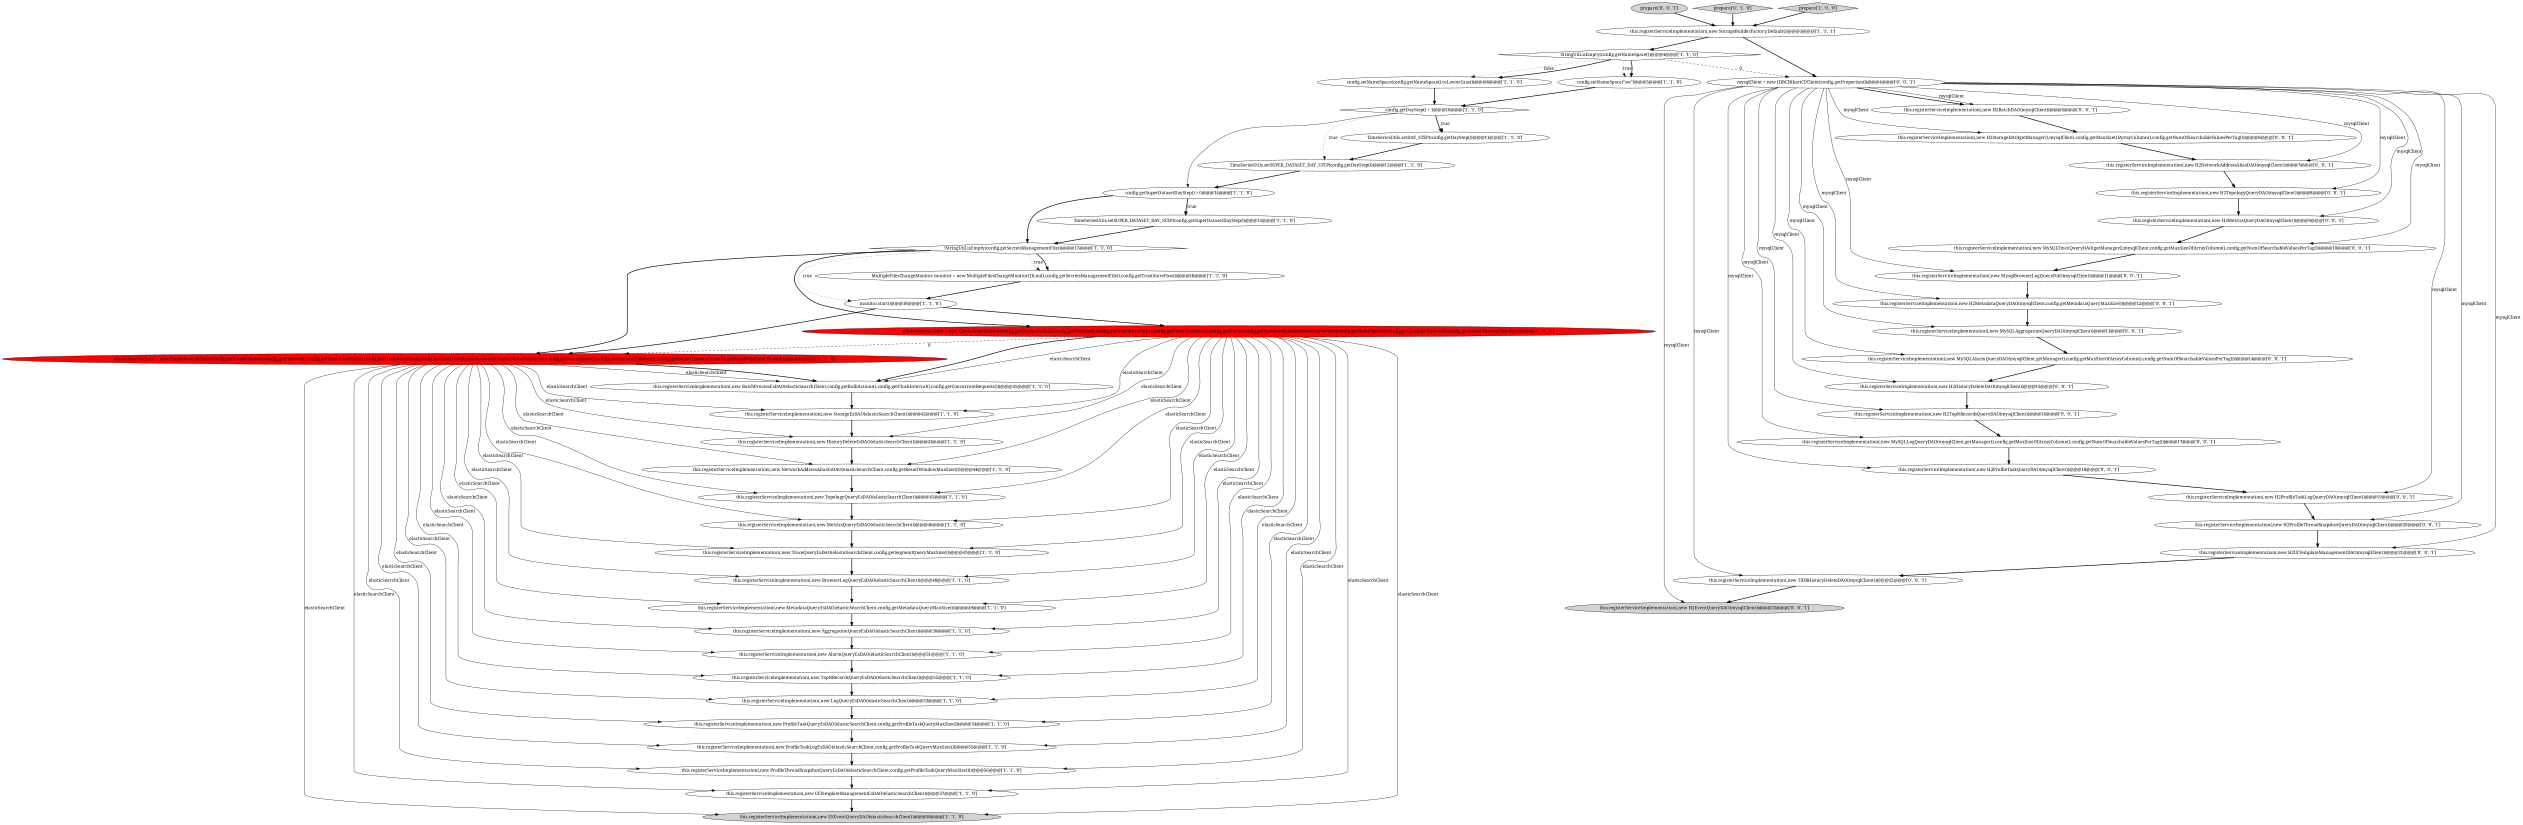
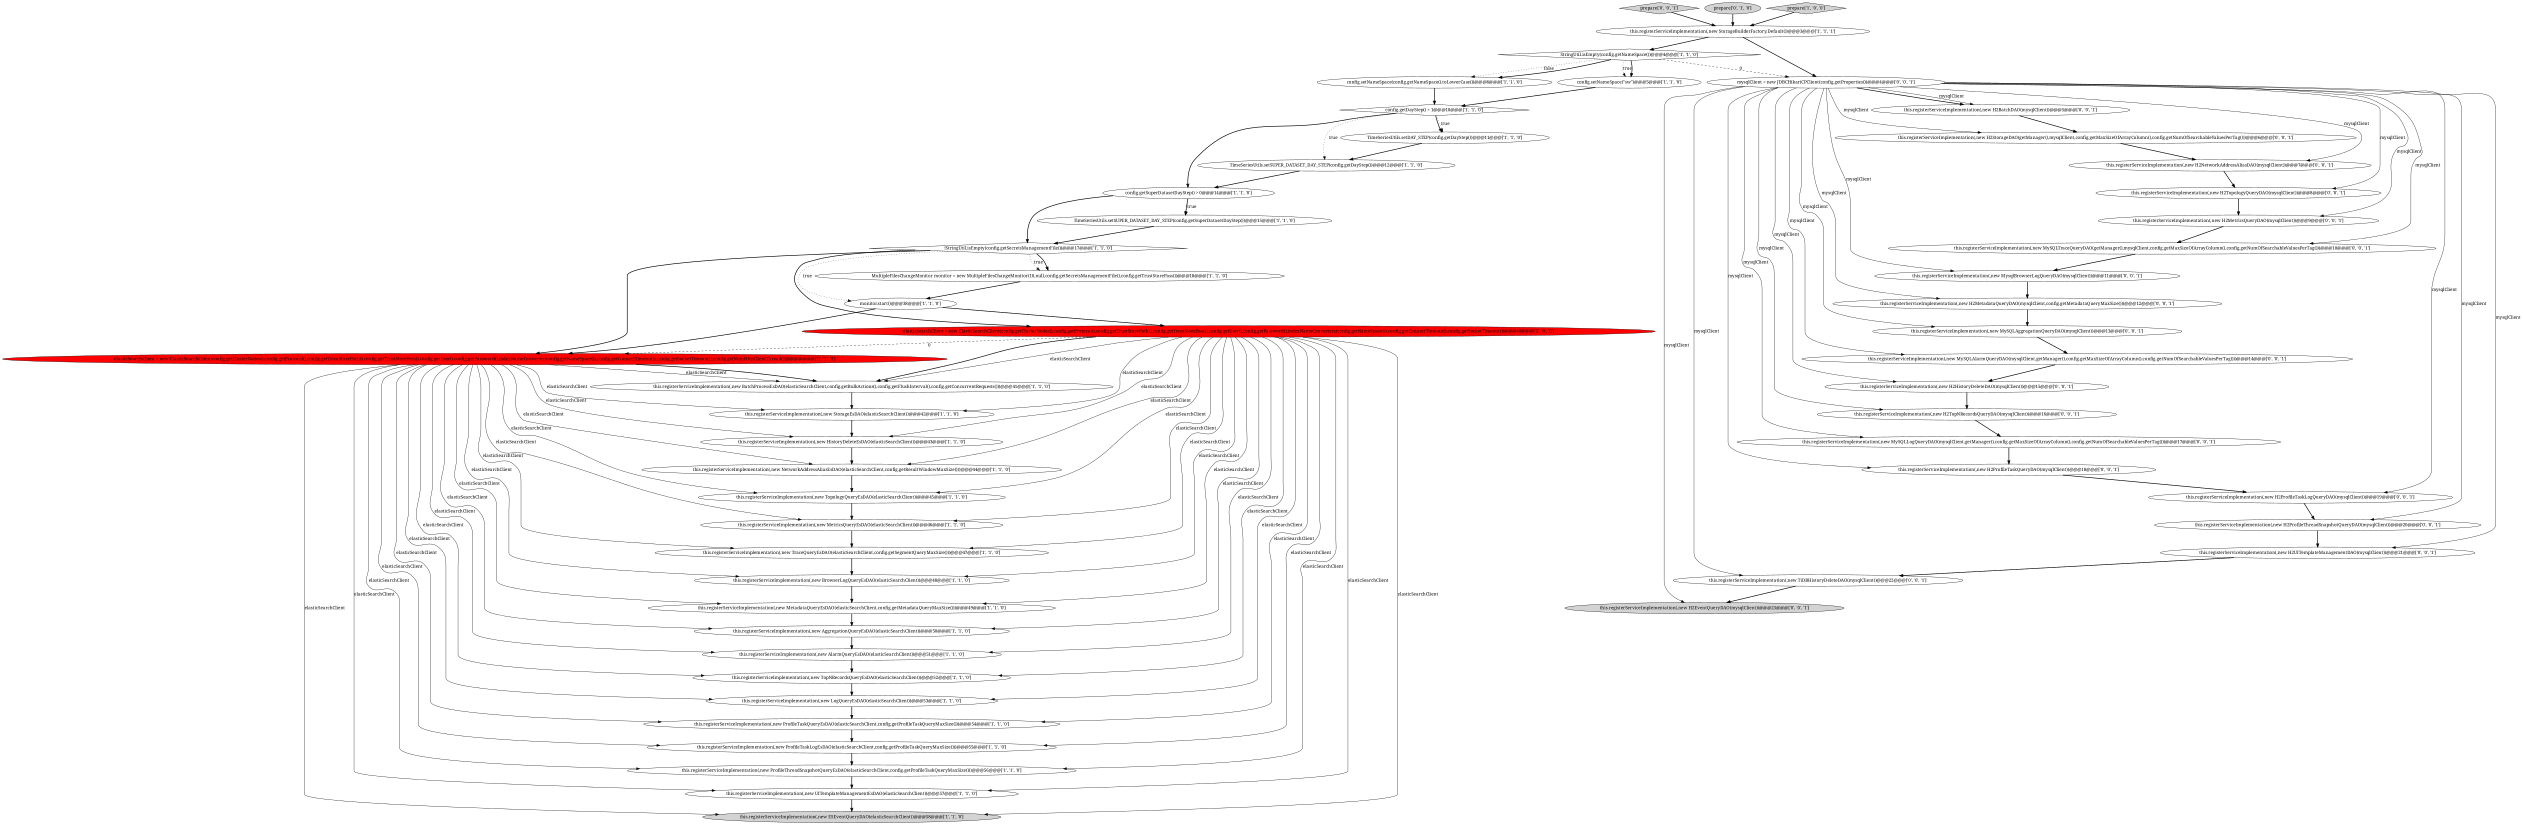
  digraph {
    fontname="Noto Serif"
    node [fillcolor=white fontname="Noto Serif" shape=ellipse style=filled]
    edge [fontname="Noto Serif" style=bold]
    n1 [fillcolor=red label="elasticSearchClient = new ElasticSearchClient(config.getClusterNodes(),config.getProtocol(),config.getTrustStorePath(),config.getTrustStorePass(),config.getUser(),config.getPassword(),indexNameConverter(config.getNameSpace()),config.getConnectTimeout(),config.getSocketTimeout(),config.getNumHttpClientThread())@@@40@@@['0', '1', '0']"]
    n2 [fillcolor=lightgray label="this.registerServiceImplementation(,new ESEventQueryDAO(elasticSearchClient))@@@58@@@['1', '1', '0']"]
    n3 [label="this.registerServiceImplementation(,new ProfileThreadSnapshotQueryEsDAO(elasticSearchClient,config.getProfileTaskQueryMaxSize()))@@@56@@@['1', '1', '0']"]
    n4 [label="this.registerServiceImplementation(,new HistoryDeleteEsDAO(elasticSearchClient))@@@43@@@['1', '1', '0']"]
    n5 [label="this.registerServiceImplementation(,new AggregationQueryEsDAO(elasticSearchClient))@@@50@@@['1', '1', '0']"]
    n6 [label="this.registerServiceImplementation(,new TraceQueryEsDAO(elasticSearchClient,config.getSegmentQueryMaxSize()))@@@47@@@['1', '1', '0']"]
    n7 [label="this.registerServiceImplementation(,new MetadataQueryEsDAO(elasticSearchClient,config.getMetadataQueryMaxSize()))@@@49@@@['1', '1', '0']"]
    n8 [label="this.registerServiceImplementation(,new ProfileTaskLogEsDAO(elasticSearchClient,config.getProfileTaskQueryMaxSize()))@@@55@@@['1', '1', '0']"]
    n9 [label="this.registerServiceImplementation(,new LogQueryEsDAO(elasticSearchClient))@@@53@@@['1', '1', '0']"]
    n10 [label="this.registerServiceImplementation(,new UITemplateManagementEsDAO(elasticSearchClient))@@@57@@@['1', '1', '0']"]
    n11 [label="this.registerServiceImplementation(,new MetricsQueryEsDAO(elasticSearchClient))@@@46@@@['1', '1', '0']"]
    n12 [label="this.registerServiceImplementation(,new NetworkAddressAliasEsDAO(elasticSearchClient,config.getResultWindowMaxSize()))@@@44@@@['1', '1', '0']"]
    n13 [label="this.registerServiceImplementation(,new BatchProcessEsDAO(elasticSearchClient,config.getBulkActions(),config.getFlushInterval(),config.getConcurrentRequests()))@@@41@@@['1', '1', '0']"]
    n14 [label="this.registerServiceImplementation(,new TopNRecordsQueryEsDAO(elasticSearchClient))@@@52@@@['1', '1', '0']"]
    n15 [label="this.registerServiceImplementation(,new BrowserLogQueryEsDAO(elasticSearchClient))@@@48@@@['1', '1', '0']"]
    n16 [label="this.registerServiceImplementation(,new ProfileTaskQueryEsDAO(elasticSearchClient,config.getProfileTaskQueryMaxSize()))@@@54@@@['1', '1', '0']"]
    n17 [label="this.registerServiceImplementation(,new AlarmQueryEsDAO(elasticSearchClient))@@@51@@@['1', '1', '0']"]
    n18 [label="this.registerServiceImplementation(,new StorageEsDAO(elasticSearchClient))@@@42@@@['1', '1', '0']"]
    n19 [label="this.registerServiceImplementation(,new TopologyQueryEsDAO(elasticSearchClient))@@@45@@@['1', '1', '0']"]
    n20 [label="config.getDayStep() > 1@@@10@@@['1', '1', '0']" shape=diamond]
    n21 [label="TimeSeriesUtils.setSUPER_DATASET_DAY_STEP(config.getDayStep())@@@12@@@['1', '1', '0']"]
    n22 [label="TimeSeriesUtils.setDAY_STEP(config.getDayStep())@@@11@@@['1', '1', '0']"]
    n23 [label="config.getSuperDatasetDayStep() > 0@@@14@@@['1', '1', '0']"]
    n24 [label="TimeSeriesUtils.setSUPER_DATASET_DAY_STEP(config.getSuperDatasetDayStep())@@@15@@@['1', '1', '0']"]
    n25 [label="!StringUtil.isEmpty(config.getSecretsManagementFile())@@@17@@@['1', '1', '0']" shape=diamond]
    n26 [label="this.registerServiceImplementation(,new H2ProfileTaskQueryDAO(mysqlClient))@@@18@@@['0', '0', '1']"]
    n27 [label="this.registerServiceImplementation(,new H2ProfileTaskLogQueryDAO(mysqlClient))@@@19@@@['0', '0', '1']"]
    n28 [label="this.registerServiceImplementation(,new H2ProfileThreadSnapshotQueryDAO(mysqlClient))@@@20@@@['0', '0', '1']"]
    n29 [label="this.registerServiceImplementation(,new H2StorageDAO(getManager(),mysqlClient,config.getMaxSizeOfArrayColumn(),config.getNumOfSearchableValuesPerTag()))@@@6@@@['0', '0', '1']"]
    n30 [label="this.registerServiceImplementation(,new H2NetworkAddressAliasDAO(mysqlClient))@@@7@@@['0', '0', '1']"]
    n31 [label="this.registerServiceImplementation(,new H2TopologyQueryDAO(mysqlClient))@@@8@@@['0', '0', '1']"]
    n32 [label="this.registerServiceImplementation(,new H2MetricsQueryDAO(mysqlClient))@@@9@@@['0', '0', '1']"]
-   n33 [fillcolor=lightgray label="prepare['0', '0', '1']"]
+   n33 [fillcolor=lightgray label="prepare['0', '0', '1']" shape=diamond]
    n34 [label="this.registerServiceImplementation(,new StorageBuilderFactory.Default())@@@3@@@['1', '1', '1']"]
    n35 [label="StringUtil.isEmpty(config.getNameSpace())@@@4@@@['1', '1', '0']" shape=diamond]
    n36 [label="mysqlClient = new JDBCHikariCPClient(config.getProperties())@@@4@@@['0', '0', '1']"]
    n37 [fillcolor=red label="elasticSearchClient = new ElasticSearchClient(config.getClusterNodes(),config.getProtocol(),config.getTrustStorePath(),config.getTrustStorePass(),config.getUser(),config.getPassword(),indexNameConverters(config.getNameSpace()),config.getConnectTimeout(),config.getSocketTimeout())@@@40@@@['1', '0', '0']"]
    n38 [label="MultipleFilesChangeMonitor monitor = new MultipleFilesChangeMonitor(10,null,config.getSecretsManagementFile(),config.getTrustStorePass())@@@18@@@['1', '1', '0']"]
    n39 [label="monitor.start()@@@38@@@['1', '1', '0']"]
    n40 [label="this.registerServiceImplementation(,new H2MetadataQueryDAO(mysqlClient,config.getMetadataQueryMaxSize()))@@@12@@@['0', '0', '1']"]
    n41 [label="this.registerServiceImplementation(,new MySQLAggregationQueryDAO(mysqlClient))@@@13@@@['0', '0', '1']"]
    n42 [label="this.registerServiceImplementation(,new MySQLAlarmQueryDAO(mysqlClient,getManager(),config.getMaxSizeOfArrayColumn(),config.getNumOfSearchableValuesPerTag()))@@@14@@@['0', '0', '1']"]
    n43 [label="config.setNameSpace(config.getNameSpace().toLowerCase())@@@8@@@['1', '1', '0']"]
    n44 [label="this.registerServiceImplementation(,new MysqlBrowserLogQueryDAO(mysqlClient))@@@11@@@['0', '0', '1']"]
    n45 [label="this.registerServiceImplementation(,new MySQLTraceQueryDAO(getManager(),mysqlClient,config.getMaxSizeOfArrayColumn(),config.getNumOfSearchableValuesPerTag()))@@@10@@@['0', '0', '1']"]
    n46 [label="this.registerServiceImplementation(,new H2HistoryDeleteDAO(mysqlClient))@@@15@@@['0', '0', '1']"]
    n47 [label="this.registerServiceImplementation(,new H2TopNRecordsQueryDAO(mysqlClient))@@@16@@@['0', '0', '1']"]
    n48 [label="this.registerServiceImplementation(,new MySQLLogQueryDAO(mysqlClient,getManager(),config.getMaxSizeOfArrayColumn(),config.getNumOfSearchableValuesPerTag()))@@@17@@@['0', '0', '1']"]
    n49 [label="this.registerServiceImplementation(,new H2BatchDAO(mysqlClient))@@@5@@@['0', '0', '1']"]
    n50 [label="this.registerServiceImplementation(,new H2UITemplateManagementDAO(mysqlClient))@@@21@@@['0', '0', '1']"]
-   n51 [fillcolor=lightgray label="prepare['0', '1', '0']" shape=diamond]
+   n51 [fillcolor=lightgray label="prepare['0', '1', '0']"]
    n52 [label="this.registerServiceImplementation(,new TiDBHistoryDeleteDAO(mysqlClient))@@@22@@@['0', '0', '1']"]
    n53 [fillcolor=lightgray label="this.registerServiceImplementation(,new H2EventQueryDAO(mysqlClient))@@@23@@@['0', '0', '1']"]
    n54 [label="config.setNameSpace(\"sw\")@@@5@@@['1', '1', '0']"]
    n55 [fillcolor=lightgray label="prepare['1', '0', '0']" shape=diamond]
    n1 -> n2 [label=elasticSearchClient style=solid]
    n1 -> n3 [label=elasticSearchClient style=solid]
    n1 -> n4 [label=elasticSearchClient style=solid]
    n1 -> n5 [label=elasticSearchClient style=solid]
    n1 -> n6 [label=elasticSearchClient style=solid]
    n1 -> n7 [label=elasticSearchClient style=solid]
    n1 -> n8 [label=elasticSearchClient style=solid]
    n1 -> n9 [label=elasticSearchClient style=solid]
    n1 -> n10 [label=elasticSearchClient style=solid]
    n1 -> n11 [label=elasticSearchClient style=solid]
    n1 -> n12 [label=elasticSearchClient style=solid]
    n1 -> n13 [label=elasticSearchClient style=solid]
    n1 -> n13
    n1 -> n14 [label=elasticSearchClient style=solid]
    n1 -> n15 [label=elasticSearchClient style=solid]
    n1 -> n16 [label=elasticSearchClient style=solid]
    n1 -> n17 [label=elasticSearchClient style=solid]
    n1 -> n18 [label=elasticSearchClient style=solid]
    n1 -> n19 [label=elasticSearchClient style=solid]
    n3 -> n10
    n4 -> n12
    n5 -> n17
    n6 -> n15
    n7 -> n5
    n8 -> n3
    n9 -> n16
    n10 -> n2
    n11 -> n6
    n12 -> n19
    n13 -> n18
    n14 -> n9
    n15 -> n7
    n16 -> n8
    n17 -> n14
    n18 -> n4
    n19 -> n11
    n20 -> n21 [label=true style=dotted]
    n20 -> n22
    n20 -> n22 [label=true style=dotted]
-   n20 -> n23 [style=solid]
+   n20 -> n23
    n21 -> n23
    n22 -> n21
    n23 -> n24
    n23 -> n24 [label=true style=dotted]
    n23 -> n25
    n24 -> n25
    n25 -> n1
    n25 -> n37
    n25 -> n38 [label=true style=dotted]
    n25 -> n38
    n25 -> n39 [label=true style=dotted]
    n26 -> n27
    n27 -> n28
    n28 -> n50
    n29 -> n30
    n30 -> n31
    n31 -> n32
    n32 -> n45
    n33 -> n34
    n34 -> n35
    n34 -> n36
    n35 -> n36 [label=0 style=dashed]
    n35 -> n43 [label=false style=dotted]
    n35 -> n43
    n35 -> n54 [label=true style=dotted]
    n35 -> n54
    n36 -> n26 [label=mysqlClient style=solid]
    n36 -> n27 [label=mysqlClient style=solid]
    n36 -> n28 [label=mysqlClient style=solid]
    n36 -> n29 [label=mysqlClient style=solid]
    n36 -> n30 [label=mysqlClient style=solid]
    n36 -> n31 [label=mysqlClient style=solid]
    n36 -> n32 [label=mysqlClient style=solid]
    n36 -> n40 [label=mysqlClient style=solid]
    n36 -> n41 [label=mysqlClient style=solid]
    n36 -> n42 [label=mysqlClient style=solid]
    n36 -> n44 [label=mysqlClient style=solid]
    n36 -> n45 [label=mysqlClient style=solid]
    n36 -> n46 [label=mysqlClient style=solid]
    n36 -> n47 [label=mysqlClient style=solid]
    n36 -> n48 [label=mysqlClient style=solid]
    n36 -> n49
    n36 -> n49 [label=mysqlClient style=solid]
    n36 -> n50 [label=mysqlClient style=solid]
    n36 -> n52 [label=mysqlClient style=solid]
    n36 -> n53 [label=mysqlClient style=solid]
    n37 -> n1 [label=0 style=dashed]
    n37 -> n2 [label=elasticSearchClient style=solid]
    n37 -> n3 [label=elasticSearchClient style=solid]
    n37 -> n4 [label=elasticSearchClient style=solid]
    n37 -> n5 [label=elasticSearchClient style=solid]
    n37 -> n6 [label=elasticSearchClient style=solid]
    n37 -> n7 [label=elasticSearchClient style=solid]
    n37 -> n8 [label=elasticSearchClient style=solid]
    n37 -> n9 [label=elasticSearchClient style=solid]
    n37 -> n10 [label=elasticSearchClient style=solid]
    n37 -> n11 [label=elasticSearchClient style=solid]
    n37 -> n12 [label=elasticSearchClient style=solid]
    n37 -> n13
    n37 -> n13 [label=elasticSearchClient style=solid]
    n37 -> n14 [label=elasticSearchClient style=solid]
    n37 -> n15 [label=elasticSearchClient style=solid]
    n37 -> n16 [label=elasticSearchClient style=solid]
    n37 -> n17 [label=elasticSearchClient style=solid]
    n37 -> n18 [label=elasticSearchClient style=solid]
    n37 -> n19 [label=elasticSearchClient style=solid]
    n38 -> n39
    n39 -> n1
    n39 -> n37
    n40 -> n41
    n41 -> n42
    n42 -> n46
    n43 -> n20
    n44 -> n40
    n45 -> n44
    n46 -> n47
    n47 -> n48
    n48 -> n26
    n49 -> n29
    n50 -> n52
    n51 -> n34
    n52 -> n53
    n54 -> n20
    n55 -> n34
  }
